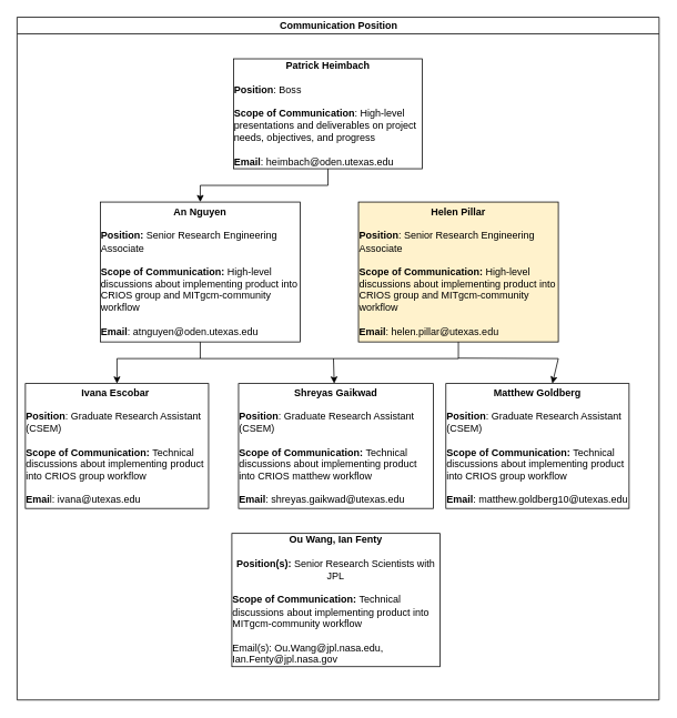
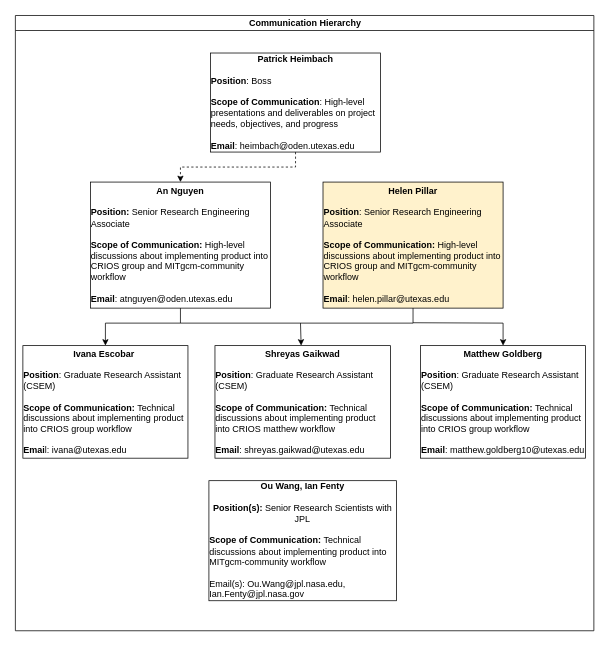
  <mxCell id="0" />
  <mxCell id="1" parent="0" />
- <mxCell id="2" value="Communication Position" style="swimlane;html=1;startSize=20;horizontal=1;containerType=tree;glass=0;" parent="1" vertex="1"><mxGeometry x="20" y="20" width="771" height="820" as="geometry" /></mxCell>
- <mxCell id="3" style="edgeStyle=orthogonalEdgeStyle;rounded=0;orthogonalLoop=1;jettySize=auto;html=1;exitX=0.5;exitY=1;exitDx=0;exitDy=0;" edge="1" parent="2" source="4" target="5"><mxGeometry relative="1" as="geometry" /></mxCell>
+ <mxCell id="2" value="Communication Hierarchy" style="swimlane;html=1;startSize=20;horizontal=1;containerType=tree;glass=0;" parent="1" vertex="1"><mxGeometry x="20" y="20" width="771" height="820" as="geometry" /></mxCell>
+ <mxCell id="3" style="edgeStyle=orthogonalEdgeStyle;rounded=0;orthogonalLoop=1;jettySize=auto;html=1;exitX=0.5;exitY=1;exitDx=0;exitDy=0;dashed=1;" edge="1" parent="2" source="4" target="5"><mxGeometry relative="1" as="geometry" /></mxCell>
  <mxCell id="4" value="&lt;b&gt;Patrick Heimbach&lt;br&gt;&lt;br&gt;&lt;/b&gt;&lt;div style=&quot;text-align: left;&quot;&gt;&lt;span style=&quot;background-color: initial;&quot;&gt;&lt;b&gt;Position&lt;/b&gt;: Boss&lt;/span&gt;&lt;/div&gt;&lt;div style=&quot;text-align: left;&quot;&gt;&lt;span style=&quot;background-color: initial;&quot;&gt;&lt;br&gt;&lt;/span&gt;&lt;/div&gt;&lt;div style=&quot;text-align: left;&quot;&gt;&lt;span style=&quot;background-color: initial;&quot;&gt;&lt;b&gt;Scope of Communication&lt;/b&gt;: High-level presentations and deliverables on project needs, objectives, and progress&lt;/span&gt;&lt;/div&gt;&lt;div style=&quot;text-align: left;&quot;&gt;&lt;span style=&quot;background-color: initial;&quot;&gt;&lt;br&gt;&lt;/span&gt;&lt;/div&gt;&lt;div style=&quot;text-align: left;&quot;&gt;&lt;span style=&quot;background-color: initial;&quot;&gt;&lt;b&gt;Email&lt;/b&gt;: heimbach@oden.utexas.edu&lt;/span&gt;&lt;/div&gt;" style="rounded=0;whiteSpace=wrap;html=1;" vertex="1" parent="2"><mxGeometry x="260" y="50" width="226.75" height="132" as="geometry" /></mxCell>
  <mxCell id="5" value="&lt;b&gt;An Nguyen&lt;br&gt;&lt;br&gt;&lt;/b&gt;&lt;div style=&quot;text-align: left;&quot;&gt;&lt;span style=&quot;background-color: initial;&quot;&gt;&lt;b&gt;Position:&lt;/b&gt; Senior Research Engineering Associate&lt;/span&gt;&lt;/div&gt;&lt;div style=&quot;text-align: left;&quot;&gt;&lt;br&gt;&lt;/div&gt;&lt;div style=&quot;text-align: left;&quot;&gt;&lt;b&gt;Scope of Communication:&lt;/b&gt; High-level discussions about implementing product into CRIOS group and MITgcm-community workflow&lt;/div&gt;&lt;div style=&quot;text-align: left;&quot;&gt;&lt;span style=&quot;background-color: initial;&quot;&gt;&lt;br&gt;&lt;/span&gt;&lt;/div&gt;&lt;div style=&quot;text-align: left;&quot;&gt;&lt;span style=&quot;background-color: initial;&quot;&gt;&lt;b&gt;Email&lt;/b&gt;:&amp;nbsp;atnguyen@oden.utexas.edu&lt;/span&gt;&lt;/div&gt;" style="rounded=0;whiteSpace=wrap;html=1;" vertex="1" parent="2"><mxGeometry x="100" y="222" width="240" height="168" as="geometry" /></mxCell>
  <mxCell id="6" value="&lt;b&gt;Helen Pillar&lt;/b&gt;&lt;br&gt;&lt;br&gt;&lt;div style=&quot;text-align: left;&quot;&gt;&lt;span style=&quot;background-color: initial;&quot;&gt;&lt;b&gt;Position&lt;/b&gt;: Senior Research Engineering Associate&lt;/span&gt;&lt;/div&gt;&lt;div style=&quot;text-align: left;&quot;&gt;&lt;span style=&quot;background-color: initial;&quot;&gt;&lt;br&gt;&lt;/span&gt;&lt;/div&gt;&lt;div style=&quot;text-align: left;&quot;&gt;&lt;b style=&quot;border-color: var(--border-color);&quot;&gt;Scope of Communication:&lt;/b&gt;&amp;nbsp;High-level discussions about implementing product into CRIOS group and MITgcm-community workflow&lt;span style=&quot;background-color: initial;&quot;&gt;&lt;br&gt;&lt;/span&gt;&lt;/div&gt;&lt;div style=&quot;text-align: left;&quot;&gt;&lt;span style=&quot;background-color: initial;&quot;&gt;&lt;br&gt;&lt;/span&gt;&lt;/div&gt;&lt;div style=&quot;text-align: left;&quot;&gt;&lt;span style=&quot;background-color: initial;&quot;&gt;&lt;b&gt;Email&lt;/b&gt;: helen.pillar@utexas.edu&lt;/span&gt;&lt;/div&gt;" style="rounded=0;whiteSpace=wrap;html=1;fillColor=#fff2cc;" vertex="1" parent="2"><mxGeometry x="410" y="222" width="240" height="168" as="geometry" /></mxCell>
  <mxCell id="7" value="&lt;b&gt;Ivana Escobar&amp;nbsp;&lt;br&gt;&lt;/b&gt;&lt;br&gt;&lt;div style=&quot;text-align: left;&quot;&gt;&lt;b style=&quot;background-color: initial;&quot;&gt;Position&lt;/b&gt;&lt;span style=&quot;background-color: initial;&quot;&gt;: Graduate Research Assistant (CSEM)&lt;/span&gt;&lt;/div&gt;&lt;div style=&quot;text-align: left;&quot;&gt;&lt;span style=&quot;background-color: initial;&quot;&gt;&lt;br&gt;&lt;/span&gt;&lt;/div&gt;&lt;div style=&quot;text-align: left;&quot;&gt;&lt;b style=&quot;border-color: var(--border-color);&quot;&gt;Scope of Communication:&lt;/b&gt;&amp;nbsp;Technical discussions about implementing product into CRIOS group workflow&lt;span style=&quot;background-color: initial;&quot;&gt;&lt;br&gt;&lt;/span&gt;&lt;/div&gt;&lt;div style=&quot;text-align: left;&quot;&gt;&lt;span style=&quot;background-color: initial;&quot;&gt;&lt;br&gt;&lt;/span&gt;&lt;/div&gt;&lt;div style=&quot;text-align: left;&quot;&gt;&lt;span style=&quot;background-color: initial;&quot;&gt;&lt;b&gt;Emai&lt;/b&gt;l: ivana@utexas.edu&lt;/span&gt;&lt;/div&gt;" style="rounded=0;whiteSpace=wrap;html=1;" vertex="1" parent="2"><mxGeometry x="10" y="440" width="220" height="150" as="geometry" /></mxCell>
  <mxCell id="8" value="&lt;b&gt;Shreyas Gaikwad&lt;br&gt;&lt;/b&gt;&lt;br&gt;&lt;div style=&quot;text-align: left;&quot;&gt;&lt;span style=&quot;background-color: initial;&quot;&gt;&lt;b&gt;Position&lt;/b&gt;: Graduate Research Assistant (CSEM)&lt;/span&gt;&lt;/div&gt;&lt;div style=&quot;text-align: left;&quot;&gt;&lt;span style=&quot;background-color: initial;&quot;&gt;&lt;br&gt;&lt;/span&gt;&lt;/div&gt;&lt;div style=&quot;text-align: left;&quot;&gt;&lt;b style=&quot;border-color: var(--border-color);&quot;&gt;Scope of Communication:&lt;/b&gt;&amp;nbsp;Technical discussions about implementing product into CRIOS matthew workflow&lt;span style=&quot;background-color: initial;&quot;&gt;&lt;br&gt;&lt;/span&gt;&lt;/div&gt;&lt;div style=&quot;text-align: left;&quot;&gt;&lt;span style=&quot;background-color: initial;&quot;&gt;&lt;br&gt;&lt;/span&gt;&lt;/div&gt;&lt;div style=&quot;text-align: left;&quot;&gt;&lt;span style=&quot;background-color: initial;&quot;&gt;&lt;b&gt;Email&lt;/b&gt;: shreyas.gaikwad@utexas.edu&lt;/span&gt;&lt;/div&gt;" style="rounded=0;whiteSpace=wrap;html=1;" vertex="1" parent="2"><mxGeometry x="266" y="440" width="234" height="150" as="geometry" /></mxCell>
- <mxCell id="9" value="&lt;b&gt;Matthew Goldberg&lt;br&gt;&lt;br&gt;&lt;/b&gt;&lt;div style=&quot;text-align: left;&quot;&gt;&lt;span style=&quot;background-color: initial;&quot;&gt;&lt;b&gt;Position&lt;/b&gt;: Graduate Research Assistant (CSEM)&lt;/span&gt;&lt;/div&gt;&lt;div style=&quot;text-align: left;&quot;&gt;&lt;span style=&quot;background-color: initial;&quot;&gt;&lt;br&gt;&lt;/span&gt;&lt;/div&gt;&lt;div style=&quot;text-align: left;&quot;&gt;&lt;b style=&quot;border-color: var(--border-color);&quot;&gt;Scope of Communication:&lt;/b&gt;&amp;nbsp;Technical discussions about implementing product into CRIOS group workflow&lt;span style=&quot;background-color: initial;&quot;&gt;&lt;br&gt;&lt;/span&gt;&lt;/div&gt;&lt;div style=&quot;text-align: left;&quot;&gt;&lt;span style=&quot;background-color: initial;&quot;&gt;&lt;br&gt;&lt;/span&gt;&lt;/div&gt;&lt;b&gt;Email&lt;/b&gt;:&amp;nbsp;matthew.goldberg10@utexas.edu" style="rounded=0;whiteSpace=wrap;html=1;" vertex="1" parent="2"><mxGeometry x="515" y="440" width="220" height="150" as="geometry" /></mxCell>
+ <mxCell id="9" value="&lt;b&gt;Matthew Goldberg&lt;br&gt;&lt;br&gt;&lt;/b&gt;&lt;div style=&quot;text-align: left;&quot;&gt;&lt;span style=&quot;background-color: initial;&quot;&gt;&lt;b&gt;Position&lt;/b&gt;: Graduate Research Assistant (CSEM)&lt;/span&gt;&lt;/div&gt;&lt;div style=&quot;text-align: left;&quot;&gt;&lt;span style=&quot;background-color: initial;&quot;&gt;&lt;br&gt;&lt;/span&gt;&lt;/div&gt;&lt;div style=&quot;text-align: left;&quot;&gt;&lt;b style=&quot;border-color: var(--border-color);&quot;&gt;Scope of Communication:&lt;/b&gt;&amp;nbsp;Technical discussions about implementing product into CRIOS group workflow&lt;span style=&quot;background-color: initial;&quot;&gt;&lt;br&gt;&lt;/span&gt;&lt;/div&gt;&lt;div style=&quot;text-align: left;&quot;&gt;&lt;span style=&quot;background-color: initial;&quot;&gt;&lt;br&gt;&lt;/span&gt;&lt;/div&gt;&lt;b&gt;Email&lt;/b&gt;:&amp;nbsp;matthew.goldberg10@utexas.edu" style="rounded=0;whiteSpace=wrap;html=1;" vertex="1" parent="2"><mxGeometry x="540" y="440" width="220" height="150" as="geometry" /></mxCell>
  <mxCell id="10" value="&lt;b&gt;Ou Wang, Ian Fenty&lt;/b&gt;&lt;br&gt;&lt;br&gt;&lt;b&gt;Position(s):&lt;/b&gt; Senior Research Scientists with JPL&lt;br&gt;&lt;br&gt;&lt;div style=&quot;text-align: left;&quot;&gt;&lt;b style=&quot;border-color: var(--border-color);&quot;&gt;Scope of Communication:&lt;/b&gt;&amp;nbsp;Technical discussions about implementing product into MITgcm-community workflow&lt;br&gt;&lt;/div&gt;&lt;div style=&quot;text-align: left;&quot;&gt;&lt;br&gt;&lt;/div&gt;&lt;div style=&quot;text-align: left;&quot;&gt;Email(s):&amp;nbsp;Ou.Wang@jpl.nasa.edu, Ian.Fenty@jpl.nasa.gov&lt;/div&gt;" style="rounded=0;whiteSpace=wrap;html=1;" vertex="1" parent="2"><mxGeometry x="257.94" y="620" width="250.12" height="160" as="geometry" /></mxCell>
  <mxCell id="11" value="" style="endArrow=none;html=1;rounded=0;entryX=0.5;entryY=1;entryDx=0;entryDy=0;" edge="1" parent="2" target="5"><mxGeometry width="50" height="50" relative="1" as="geometry"><mxPoint x="220" y="410" as="sourcePoint" /><mxPoint x="230" y="410" as="targetPoint" /></mxGeometry></mxCell>
  <mxCell id="12" value="" style="endArrow=none;html=1;rounded=0;" edge="1" parent="2"><mxGeometry width="50" height="50" relative="1" as="geometry"><mxPoint x="220" y="410" as="sourcePoint" /><mxPoint x="530" y="410" as="targetPoint" /></mxGeometry></mxCell>
  <mxCell id="13" value="" style="endArrow=none;html=1;rounded=0;" edge="1" parent="2"><mxGeometry width="50" height="50" relative="1" as="geometry"><mxPoint x="120" y="410" as="sourcePoint" /><mxPoint x="220" y="410" as="targetPoint" /></mxGeometry></mxCell>
  <mxCell id="14" value="" style="endArrow=none;html=1;rounded=0;" edge="1" parent="2"><mxGeometry width="50" height="50" relative="1" as="geometry"><mxPoint x="530" y="409.5" as="sourcePoint" /><mxPoint x="650" y="410" as="targetPoint" /></mxGeometry></mxCell>
  <mxCell id="15" value="" style="endArrow=classic;html=1;rounded=0;entryX=0.5;entryY=0;entryDx=0;entryDy=0;" edge="1" parent="2" target="7"><mxGeometry width="50" height="50" relative="1" as="geometry"><mxPoint x="120" y="410" as="sourcePoint" /><mxPoint x="180" y="360" as="targetPoint" /></mxGeometry></mxCell>
  <mxCell id="16" value="" style="endArrow=classic;html=1;rounded=0;" edge="1" parent="2" target="9"><mxGeometry width="50" height="50" relative="1" as="geometry"><mxPoint x="650" y="410" as="sourcePoint" /><mxPoint x="700" y="360" as="targetPoint" /></mxGeometry></mxCell>
  <mxCell id="17" value="" style="endArrow=classic;html=1;rounded=0;" edge="1" parent="2" target="8"><mxGeometry width="50" height="50" relative="1" as="geometry"><mxPoint x="380" y="410" as="sourcePoint" /><mxPoint x="430" y="360" as="targetPoint" /></mxGeometry></mxCell>
  <mxCell id="18" value="" style="endArrow=none;html=1;rounded=0;entryX=0.5;entryY=1;entryDx=0;entryDy=0;" edge="1" parent="1" target="6"><mxGeometry width="50" height="50" relative="1" as="geometry"><mxPoint x="550" y="430" as="sourcePoint" /><mxPoint x="260" y="420" as="targetPoint" /></mxGeometry></mxCell>
